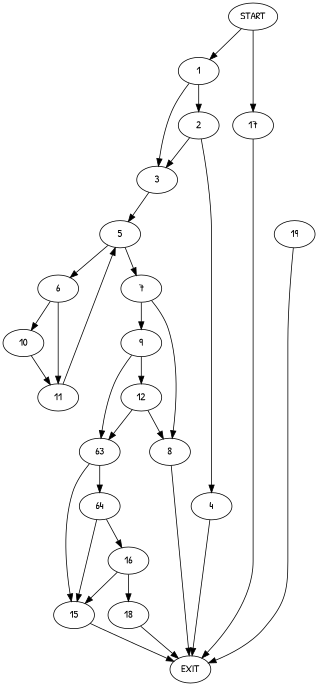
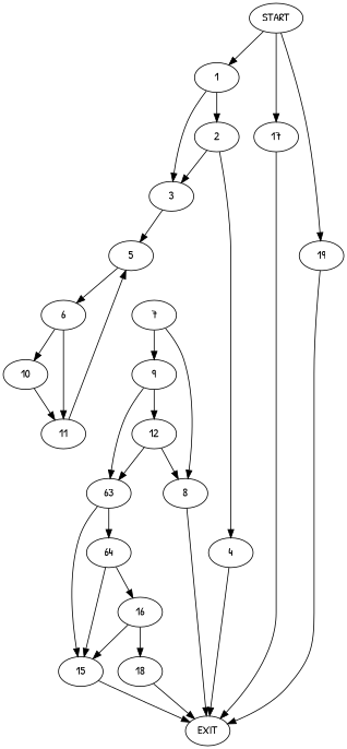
  digraph {
    fontname="Patrick Hand"
    node [fontname="Patrick Hand"]
    edge [fontname="Patrick Hand"]
    n1 [label=START]
    1
    17
    19
    2
    3
    n7 [label=EXIT]
    4
    5
    6
    7
    10
    11
    8
    9
    12
    n17 [label=63]
    n18 [label=64]
    15
    16
    18
    n1 -> 1
    n1 -> 17
+   n1 -> 19
    1 -> 2
    1 -> 3
    17 -> n7
    19 -> n7
    2 -> 3
    2 -> 4
    3 -> 5
    4 -> n7
    5 -> 6
-   5 -> 7
    6 -> 10
    6 -> 11
    7 -> 8
    7 -> 9
    10 -> 11
    11 -> 5
    8 -> n7
    9 -> 12
    9 -> n17
    12 -> 8
    12 -> n17
    n17 -> n18
    n17 -> 15
    n18 -> 15
    n18 -> 16
    15 -> n7
    16 -> 15
    16 -> 18
    18 -> n7
  }
